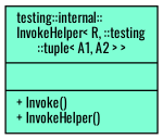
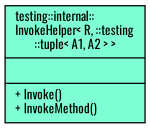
  digraph {
    fontname=Oswald
-   n1 [color=black fillcolor=aquamarine fontcolor=black fontname=Oswald fontsize=10 height=0.2 label="{testing::internal::\lInvokeHelper\< R, ::testing\l::tuple\< A1, A2 \> \>\n||+ Invoke()\l+ InvokeHelper()\l}" shape=record style=filled width=0.4]
+   n1 [color=black fillcolor=aquamarine fontcolor=black fontname=Oswald fontsize=10 height=0.2 label="{testing::internal::\lInvokeHelper\< R, ::testing\l::tuple\< A1, A2 \> \>\n||+ Invoke()\l+ InvokeMethod()\l}" shape=record style=filled width=0.4]
  }
